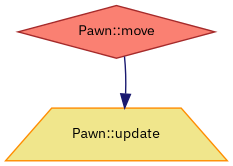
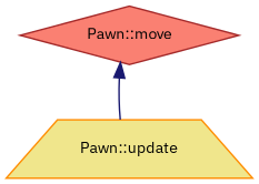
  digraph {
    rankdir=TB
    fontname="IBM Plex Sans"
    node [fontname="IBM Plex Sans" fontsize=10 style=filled]
    n1 [color=brown fillcolor=salmon fontcolor=black height=0.2 label="Pawn::move" shape=diamond width=0.4]
    n2 [color=darkorange height=0.2 label="Pawn::update" shape=trapezium width=0.4 fillcolor=khaki]
-   n2 -> n1 [color=midnightblue dir=back fontname="IBM Plex Sans" fontsize=10 labelfontname=Helvetica labelfontsize=10 style=solid]
+   n1 -> n2 [color=midnightblue dir=back fontname="IBM Plex Sans" fontsize=10 labelfontname=Helvetica labelfontsize=10 style=solid]
  }
